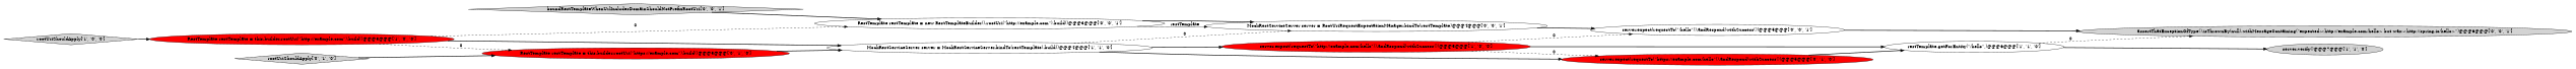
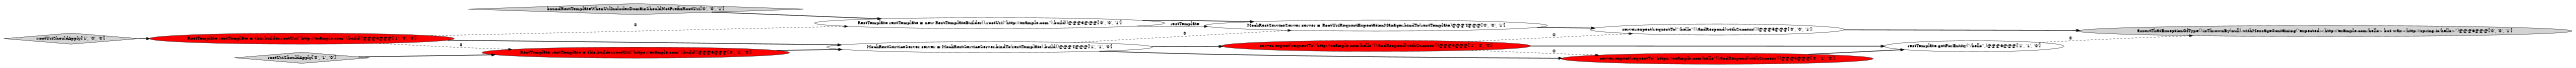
  digraph {
    rankdir=LR
    node [fillcolor=lightgray shape=ellipse style=filled]
    edge [style=bold]
    n1 [label="assertThatExceptionOfType().isThrownBy(null).withMessageContaining(\"expected:<http://example.com/hello> but was:<http://spring.io/hello>\")@@@6@@@['0', '0', '1']"]
    n2 [fillcolor=red label="server.expect(requestTo(\"http://example.com/hello\")).andRespond(withSuccess())@@@5@@@['1', '0', '0']"]
    n3 [fillcolor=white label="server.expect(requestTo(\"/hello\")).andRespond(withSuccess())@@@5@@@['0', '0', '1']"]
    n4 [fillcolor=white label="restTemplate.getForEntity(\"/hello\",)@@@6@@@['1', '1', '0']"]
    n5 [fillcolor=red label="server.expect(requestTo(\"https://example.com/hello\")).andRespond(withSuccess())@@@5@@@['0', '1', '0']"]
-   n6 [label="server.verify()@@@7@@@['1', '1', '0']"]
    n7 [label="boundRestTemplateWhenUrlIncludesDomainShouldNotPrefixRootUri['0', '0', '1']" shape=diamond]
    n8 [fillcolor=white label="RestTemplate restTemplate = new RestTemplateBuilder().rootUri(\"http://example.com\").build()@@@3@@@['0', '0', '1']"]
    n9 [fillcolor=red label="RestTemplate restTemplate = this.builder.rootUri(\"http://example.com\").build()@@@3@@@['1', '0', '0']"]
    n10 [fillcolor=red label="RestTemplate restTemplate = this.builder.rootUri(\"https://example.com\").build()@@@3@@@['0', '1', '0']"]
    n11 [fillcolor=white label="MockRestServiceServer server = MockRestServiceServer.bindTo(restTemplate).build()@@@4@@@['1', '1', '0']"]
    n12 [fillcolor=white label="MockRestServiceServer server = RootUriRequestExpectationManager.bindTo(restTemplate)@@@4@@@['0', '0', '1']"]
    n13 [label="rootUriShouldApply['1', '0', '0']" shape=diamond]
    n14 [label="rootUriShouldApply['0', '1', '0']" shape=diamond]
    n2 -> n3 [label=0 style=dashed]
    n2 -> n4
    n2 -> n5 [label=0 style=dashed]
    n3 -> n1
    n4 -> n1 [label=0 style=dashed]
-   n4 -> n6
    n5 -> n4
    n7 -> n8
    n8 -> n12
    n8 -> n12 [label=restTemplate style=solid]
    n9 -> n8 [label=0 style=dashed]
    n9 -> n10 [label=0 style=dashed]
    n9 -> n11
    n10 -> n11
    n11 -> n2
    n11 -> n5
    n11 -> n12 [label=0 style=dashed]
    n12 -> n3
    n13 -> n9
    n14 -> n10
  }
